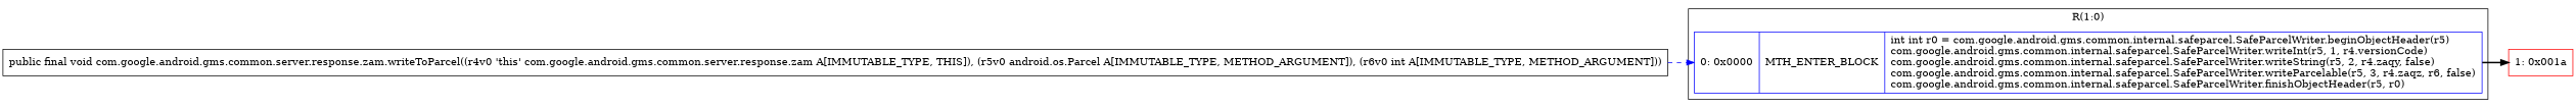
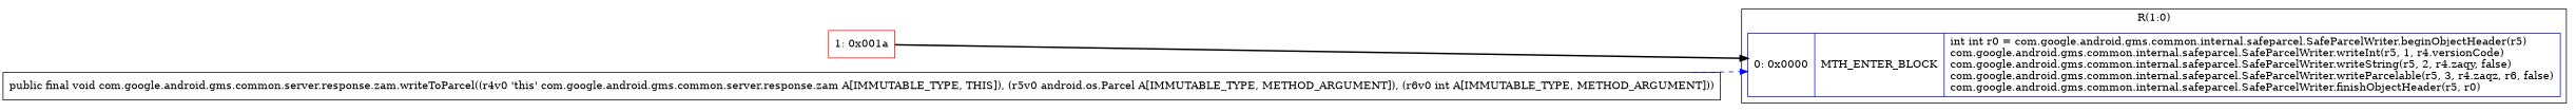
  digraph {
    rankdir=LR
    node [shape=record]
    n1 [color=blue label="{0\:\ 0x0000|MTH_ENTER_BLOCK\l|int int r0 = com.google.android.gms.common.internal.safeparcel.SafeParcelWriter.beginObjectHeader(r5)\lcom.google.android.gms.common.internal.safeparcel.SafeParcelWriter.writeInt(r5, 1, r4.versionCode)\lcom.google.android.gms.common.internal.safeparcel.SafeParcelWriter.writeString(r5, 2, r4.zaqy, false)\lcom.google.android.gms.common.internal.safeparcel.SafeParcelWriter.writeParcelable(r5, 3, r4.zaqz, r6, false)\lcom.google.android.gms.common.internal.safeparcel.SafeParcelWriter.finishObjectHeader(r5, r0)\l}"]
    n2 [color=red label="{1\:\ 0x001a}"]
    n3 [label="{public final void com.google.android.gms.common.server.response.zam.writeToParcel((r4v0 'this' com.google.android.gms.common.server.response.zam A[IMMUTABLE_TYPE, THIS]), (r5v0 android.os.Parcel A[IMMUTABLE_TYPE, METHOD_ARGUMENT]), (r6v0 int A[IMMUTABLE_TYPE, METHOD_ARGUMENT])) }"]
    subgraph cluster_1 {
      label="R(1:0)"
      n1
    }
-   n1 -> n2 [color=black style=bold]
+   n2 -> n1 [color=black style=bold]
    n3 -> n1 [color=blue style=dashed]
  }
